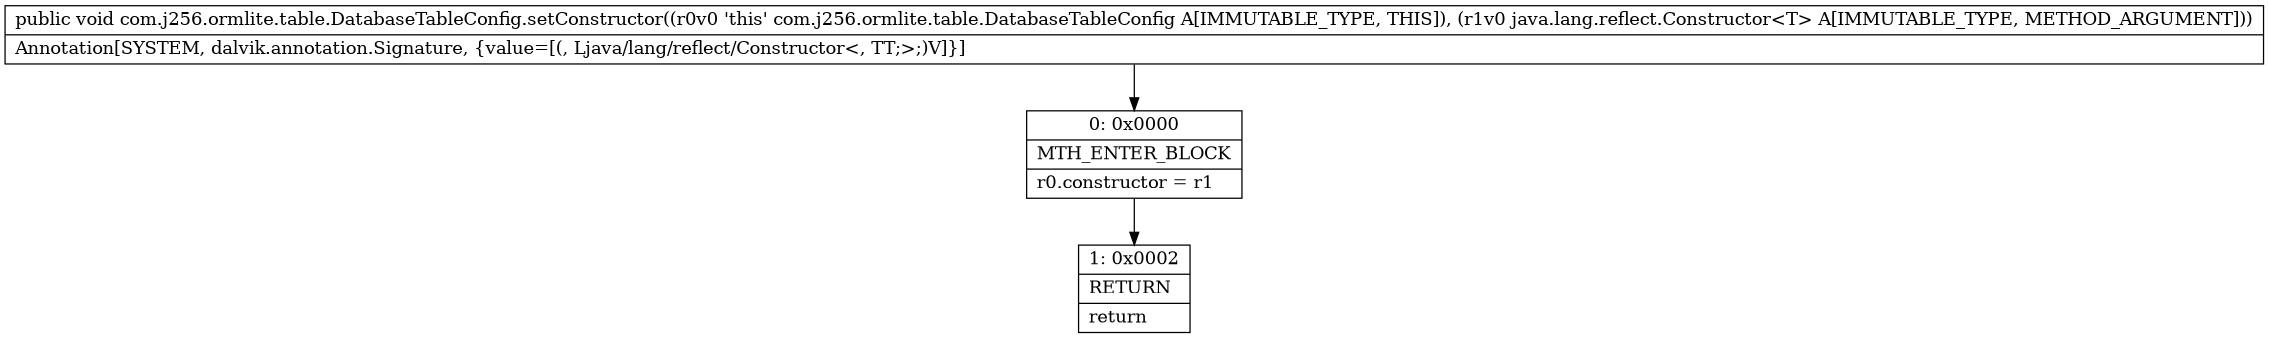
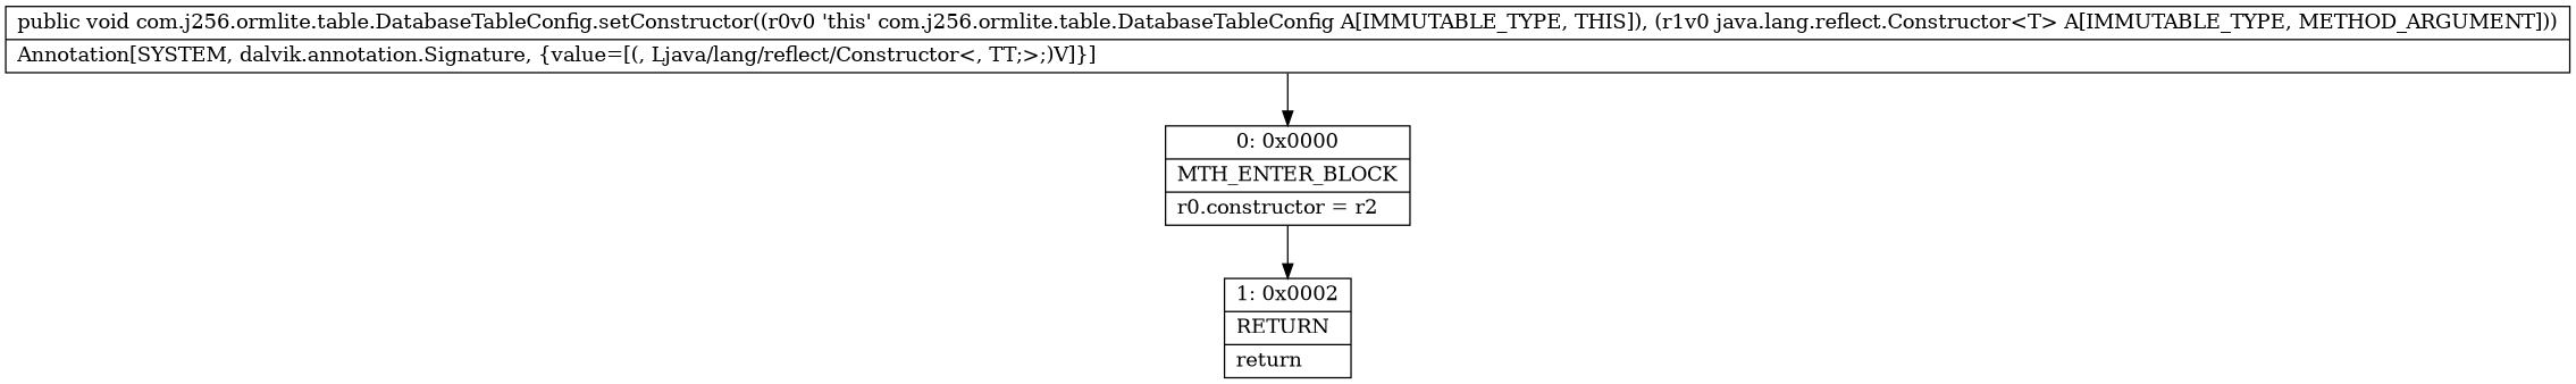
  digraph {
    node [shape=record]
-   n1 [label="{0\:\ 0x0000|MTH_ENTER_BLOCK\l|r0.constructor = r1\l}"]
+   n1 [label="{0\:\ 0x0000|MTH_ENTER_BLOCK\l|r0.constructor = r2\l}"]
    n2 [label="{1\:\ 0x0002|RETURN\l|return\l}"]
    n3 [label="{public void com.j256.ormlite.table.DatabaseTableConfig.setConstructor((r0v0 'this' com.j256.ormlite.table.DatabaseTableConfig A[IMMUTABLE_TYPE, THIS]), (r1v0 java.lang.reflect.Constructor\<T\> A[IMMUTABLE_TYPE, METHOD_ARGUMENT]))  | Annotation[SYSTEM, dalvik.annotation.Signature, \{value=[(, Ljava\/lang\/reflect\/Constructor\<, TT;\>;)V]\}]\l}"]
    n1 -> n2
    n3 -> n1
  }
